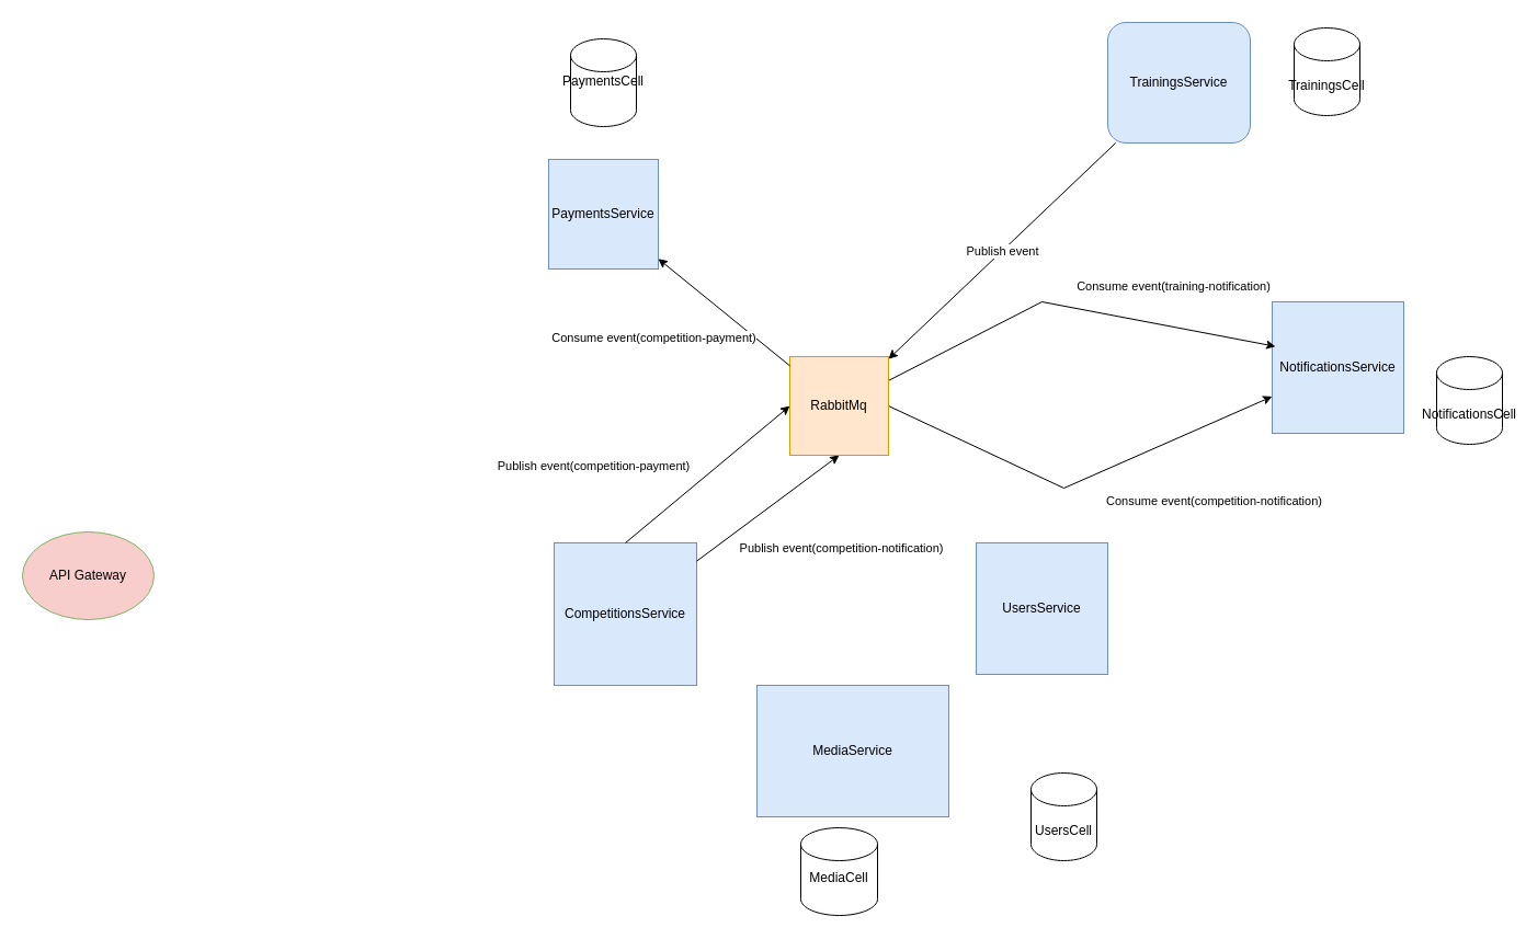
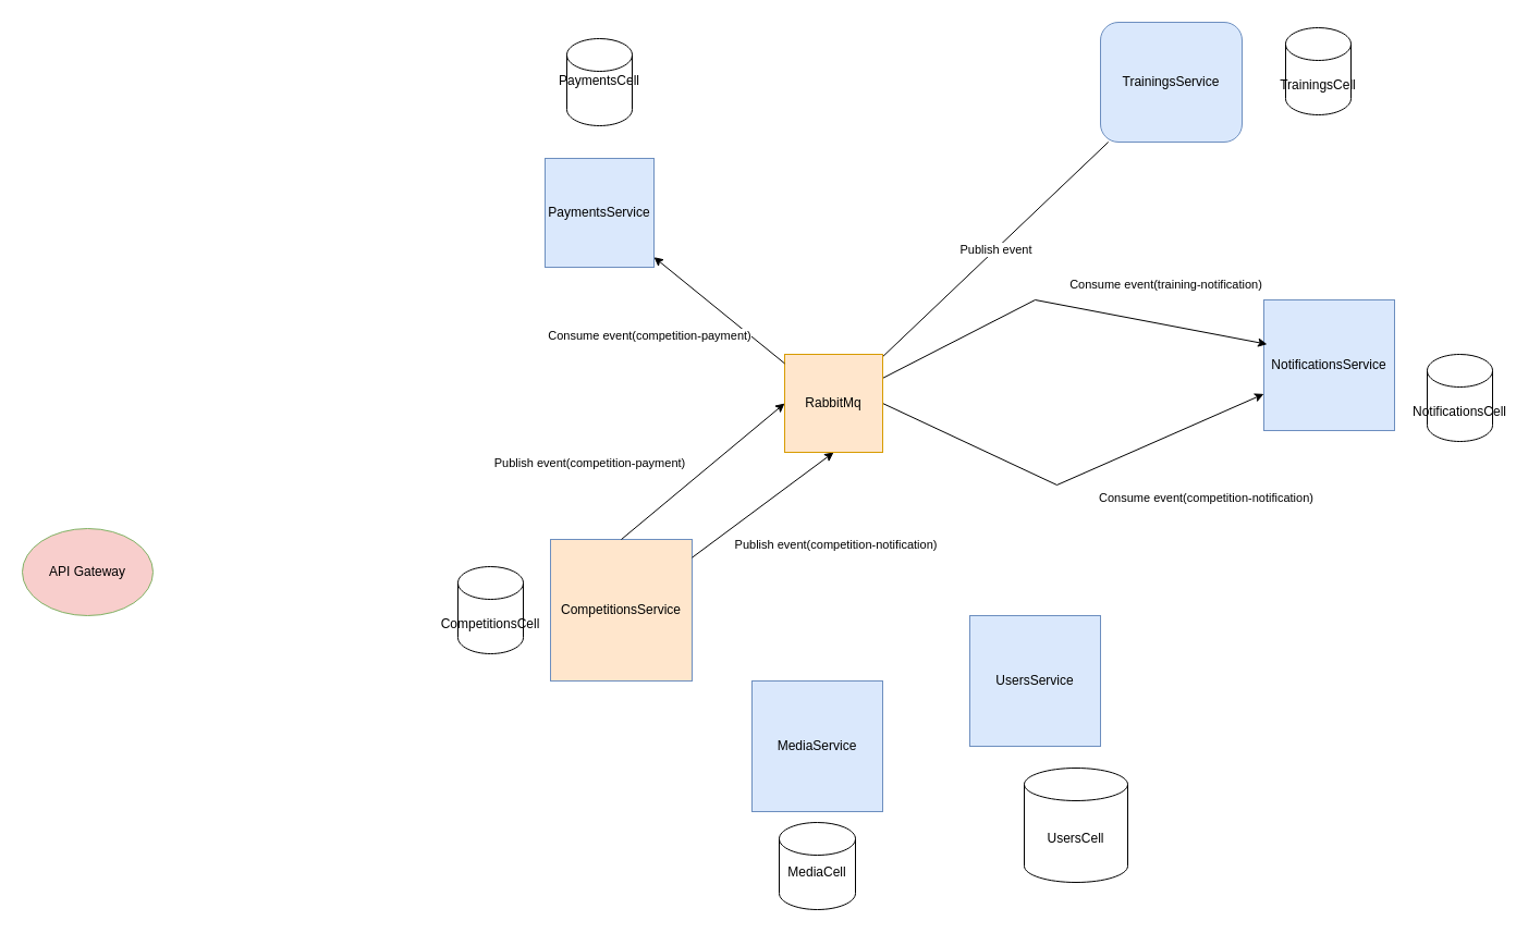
  <mxCell id="0" />
  <mxCell id="1" parent="0" />
  <mxCell id="2" value="TrainingsService" style="whiteSpace=wrap;html=1;fillColor=#dae8fc;strokeColor=#6c8ebf;rounded=1;" parent="1" vertex="1"><mxGeometry x="1010" y="20" width="130" height="110" as="geometry" /></mxCell>
- <mxCell id="3" value="CompetitionsService" style="whiteSpace=wrap;html=1;aspect=fixed;fillColor=#dae8fc;strokeColor=#6c8ebf;" parent="1" vertex="1"><mxGeometry x="505" y="495" width="130" height="130" as="geometry" /></mxCell>
+ <mxCell id="3" value="CompetitionsService" style="whiteSpace=wrap;html=1;aspect=fixed;fillColor=#ffe6cc;strokeColor=#6c8ebf;" parent="1" vertex="1"><mxGeometry x="505" y="495" width="130" height="130" as="geometry" /></mxCell>
+ <mxCell id="4" value="CompetitionsCell" style="shape=cylinder3;whiteSpace=wrap;html=1;boundedLbl=1;backgroundOutline=1;size=15;" parent="1" vertex="1"><mxGeometry x="420" y="520" width="60" height="80" as="geometry" /></mxCell>
  <mxCell id="5" value="PaymentsService" style="whiteSpace=wrap;html=1;aspect=fixed;fillColor=#dae8fc;strokeColor=#6c8ebf;" parent="1" vertex="1"><mxGeometry x="500" y="145" width="100" height="100" as="geometry" /></mxCell>
- <mxCell id="6" value="UsersCell" style="shape=cylinder3;whiteSpace=wrap;html=1;boundedLbl=1;backgroundOutline=1;size=15;" parent="1" vertex="1"><mxGeometry x="940" y="705" width="60" height="80" as="geometry" /></mxCell>
+ <mxCell id="6" value="UsersCell" style="shape=cylinder3;whiteSpace=wrap;html=1;boundedLbl=1;backgroundOutline=1;size=15;" parent="1" vertex="1"><mxGeometry x="940" y="705" width="95" height="105" as="geometry" /></mxCell>
  <mxCell id="7" value="TrainingsCell" style="shape=cylinder3;whiteSpace=wrap;html=1;boundedLbl=1;backgroundOutline=1;size=15;" parent="1" vertex="1"><mxGeometry x="1180" y="25" width="60" height="80" as="geometry" /></mxCell>
  <mxCell id="8" value="PaymentsCell&lt;div&gt;&lt;br&gt;&lt;/div&gt;&lt;div&gt;&lt;br&gt;&lt;/div&gt;" style="shape=cylinder3;whiteSpace=wrap;html=1;boundedLbl=1;backgroundOutline=1;size=15;" parent="1" vertex="1"><mxGeometry x="520" y="35" width="60" height="80" as="geometry" /></mxCell>
  <mxCell id="9" value="NotificationsService" style="whiteSpace=wrap;html=1;aspect=fixed;fillColor=#dae8fc;strokeColor=#6c8ebf;" parent="1" vertex="1"><mxGeometry x="1160" y="275" width="120" height="120" as="geometry" /></mxCell>
- <mxCell id="10" value="MediaCell&lt;div&gt;&lt;br&gt;&lt;/div&gt;" style="shape=cylinder3;whiteSpace=wrap;html=1;boundedLbl=1;backgroundOutline=1;size=15;" parent="1" vertex="1"><mxGeometry x="730" y="755" width="70" height="80" as="geometry" /></mxCell>
+ <mxCell id="10" value="MediaCell&lt;div&gt;&lt;br&gt;&lt;/div&gt;" style="shape=cylinder3;whiteSpace=wrap;html=1;boundedLbl=1;backgroundOutline=1;size=15;" parent="1" vertex="1"><mxGeometry x="715" y="755" width="70" height="80" as="geometry" /></mxCell>
  <mxCell id="11" value="" style="endArrow=classic;html=1;rounded=0;entryX=0.5;entryY=1;entryDx=0;entryDy=0;" parent="1" source="3" target="19" edge="1"><mxGeometry relative="1" as="geometry"><mxPoint x="980" y="495" as="sourcePoint" /><mxPoint x="790" y="560" as="targetPoint" /><Array as="points" /></mxGeometry></mxCell>
  <mxCell id="12" value="Publish event(competition-notification)" style="edgeLabel;resizable=0;html=1;;align=center;verticalAlign=middle;" parent="11" connectable="0" vertex="1"><mxGeometry relative="1" as="geometry"><mxPoint x="67" y="36" as="offset" /></mxGeometry></mxCell>
  <mxCell id="13" value="" style="endArrow=classic;html=1;rounded=0;entryX=0.025;entryY=0.339;entryDx=0;entryDy=0;entryPerimeter=0;" parent="1" source="19" target="9" edge="1"><mxGeometry relative="1" as="geometry"><mxPoint x="900" y="415" as="sourcePoint" /><mxPoint x="990" y="495" as="targetPoint" /><Array as="points"><mxPoint x="950" y="275" /></Array></mxGeometry></mxCell>
  <mxCell id="14" value="Consume event(competition-notification)" style="edgeLabel;resizable=0;html=1;;align=center;verticalAlign=middle;" parent="13" connectable="0" vertex="1"><mxGeometry relative="1" as="geometry"><mxPoint x="127" y="176" as="offset" /></mxGeometry></mxCell>
- <mxCell id="15" value="" style="endArrow=classic;html=1;rounded=0;" parent="1" source="2" target="19" edge="1"><mxGeometry relative="1" as="geometry"><mxPoint x="790" y="425" as="sourcePoint" /><mxPoint x="1104" y="295" as="targetPoint" /></mxGeometry></mxCell>
+ <mxCell id="15" value="" style="endArrow=none;html=1;rounded=0;" parent="1" source="2" target="19" edge="1"><mxGeometry relative="1" as="geometry"><mxPoint x="790" y="425" as="sourcePoint" /><mxPoint x="1104" y="295" as="targetPoint" /></mxGeometry></mxCell>
  <mxCell id="16" value="Publish event" style="edgeLabel;resizable=0;html=1;;align=center;verticalAlign=middle;" parent="15" connectable="0" vertex="1"><mxGeometry relative="1" as="geometry" /></mxCell>
  <mxCell id="17" value="" style="endArrow=classic;html=1;rounded=0;exitX=1;exitY=0.5;exitDx=0;exitDy=0;" parent="1" source="19" target="9" edge="1"><mxGeometry relative="1" as="geometry"><mxPoint x="1105.25" y="395" as="sourcePoint" /><mxPoint x="1090" y="455" as="targetPoint" /><Array as="points"><mxPoint x="970" y="445" /></Array></mxGeometry></mxCell>
  <mxCell id="18" value="Consume event(training-notification)" style="edgeLabel;resizable=0;html=1;;align=center;verticalAlign=middle;" parent="17" connectable="0" vertex="1"><mxGeometry relative="1" as="geometry"><mxPoint x="86" y="-178" as="offset" /></mxGeometry></mxCell>
  <mxCell id="19" value="RabbitMq" style="whiteSpace=wrap;html=1;aspect=fixed;fillColor=#ffe6cc;strokeColor=#d79b00;" parent="1" vertex="1"><mxGeometry x="720" width="90" height="90" as="geometry" y="325" /></mxCell>
  <mxCell id="20" value="" style="endArrow=classic;html=1;rounded=0;exitX=0.5;exitY=0;exitDx=0;exitDy=0;entryX=0;entryY=0.5;entryDx=0;entryDy=0;" parent="1" source="3" target="19" edge="1"><mxGeometry relative="1" as="geometry"><mxPoint x="490" y="295" as="sourcePoint" /><mxPoint x="590" y="295" as="targetPoint" /></mxGeometry></mxCell>
  <mxCell id="21" value="Publish event(competition-payment)" style="edgeLabel;resizable=0;html=1;;align=center;verticalAlign=middle;" parent="20" connectable="0" vertex="1"><mxGeometry relative="1" as="geometry"><mxPoint x="-105" y="-8" as="offset" /></mxGeometry></mxCell>
  <mxCell id="22" value="" style="endArrow=classic;html=1;rounded=0;" parent="1" source="19" target="5" edge="1"><mxGeometry relative="1" as="geometry"><mxPoint x="490" y="295" as="sourcePoint" /><mxPoint x="590" y="295" as="targetPoint" /></mxGeometry></mxCell>
  <mxCell id="23" value="Consume event(competition-payment)" style="edgeLabel;resizable=0;html=1;;align=center;verticalAlign=middle;" parent="22" connectable="0" vertex="1"><mxGeometry relative="1" as="geometry"><mxPoint x="-65" y="23" as="offset" /></mxGeometry></mxCell>
  <mxCell id="24" value="Notifications&lt;span style=&quot;background-color: transparent; color: light-dark(rgb(0, 0, 0), rgb(255, 255, 255));&quot;&gt;Cell&lt;/span&gt;" style="shape=cylinder3;whiteSpace=wrap;html=1;boundedLbl=1;backgroundOutline=1;size=15;" vertex="1" parent="1"><mxGeometry x="1310" width="60" height="80" as="geometry" y="325" /></mxCell>
  <mxCell id="25" value="API Gateway" style="ellipse;whiteSpace=wrap;html=1;fillColor=#f8cecc;strokeColor=#82b366;" vertex="1" parent="1"><mxGeometry x="20" y="485" width="120" height="80" as="geometry" /></mxCell>
- <mxCell id="26" value="MediaService" style="whiteSpace=wrap;html=1;aspect=fixed;fillColor=#dae8fc;strokeColor=#6c8ebf;" vertex="1" parent="1"><mxGeometry x="690" y="625" width="175" height="120" as="geometry" /></mxCell>
- <mxCell id="27" value="UsersService" style="whiteSpace=wrap;html=1;aspect=fixed;fillColor=#dae8fc;strokeColor=#6c8ebf;" vertex="1" parent="1"><mxGeometry x="890" y="495" width="120" height="120" as="geometry" /></mxCell>
+ <mxCell id="26" value="MediaService" style="whiteSpace=wrap;html=1;aspect=fixed;fillColor=#dae8fc;strokeColor=#6c8ebf;" vertex="1" parent="1"><mxGeometry y="625" width="120" height="120" as="geometry" x="690" /></mxCell>
+ <mxCell id="27" value="UsersService" style="whiteSpace=wrap;html=1;aspect=fixed;fillColor=#dae8fc;strokeColor=#6c8ebf;" vertex="1" parent="1"><mxGeometry x="890" y="565" width="120" height="120" as="geometry" /></mxCell>
